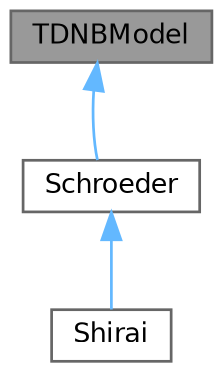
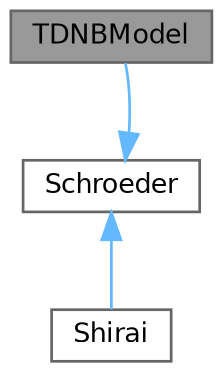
  digraph {
    node [color=gray40 fillcolor=white fontname=Helvetica fontsize=10 shape=box style=filled]
    edge [color=steelblue1 dir=back fontname=Helvetica fontsize=10 labelfontname=Helvetica labelfontsize=10 style=solid]
    n1 [fillcolor=grey60 fontcolor=black height=0.2 label=TDNBModel width=0.4]
    n2 [height=0.2 label=Schroeder width=0.4]
    n3 [height=0.2 label=Shirai width=0.4]
-   n1 -> n2
+   n2 -> n1
    n2 -> n3
  }
